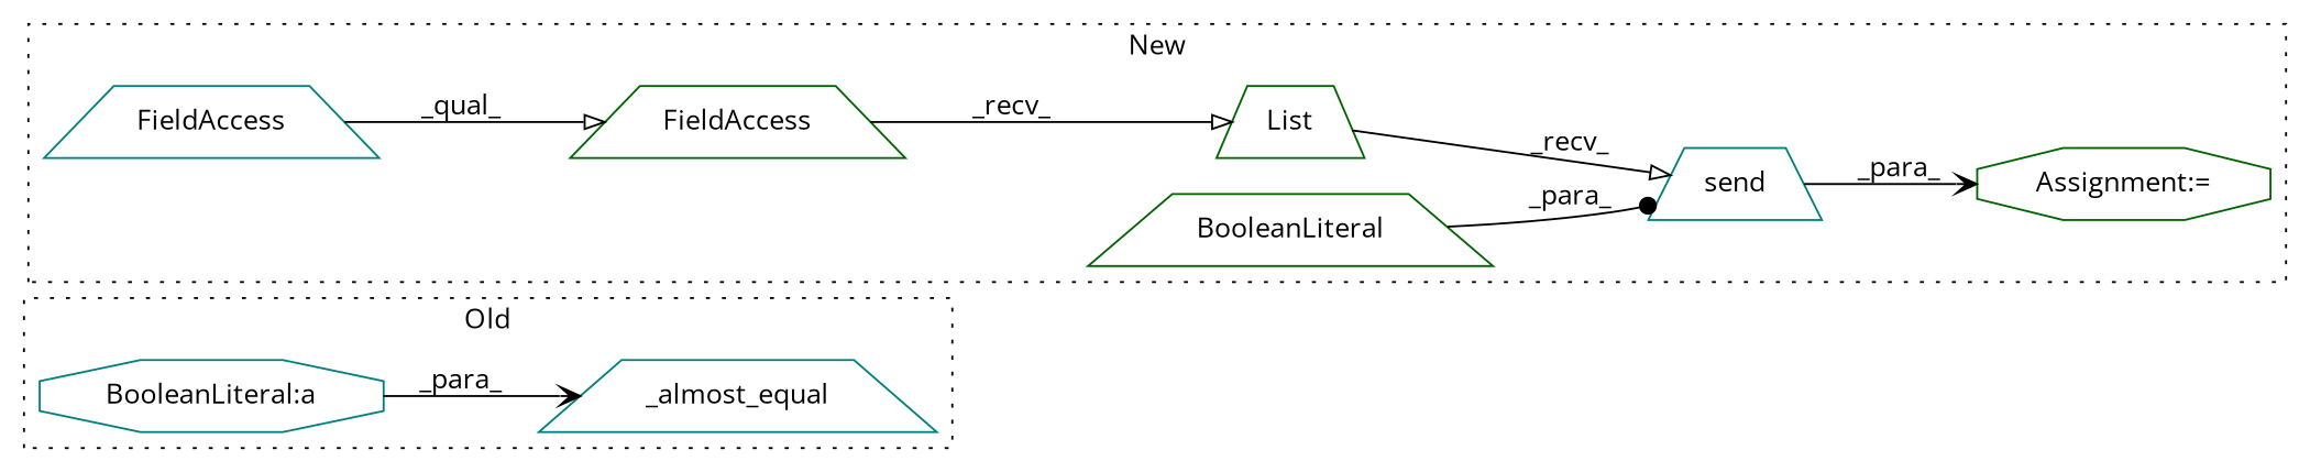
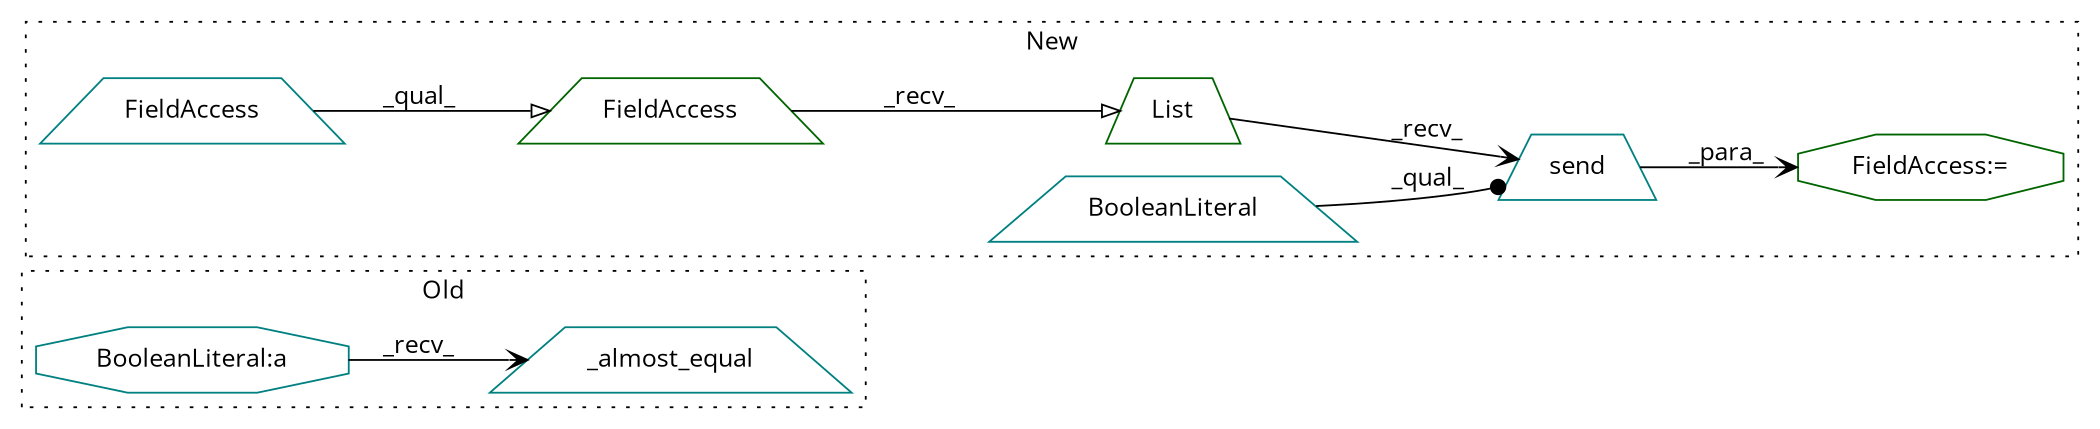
  digraph {
    fontname="Open Sans"
    rankdir=LR
    node [a=32 color=teal fontname="Open Sans" l="5,1" s=4929 shape=trapezium]
    edge [arrowhead=onormal fontname="Open Sans"]
    n1 [l="14,1" label=_almost_equal s="5069,5098"]
    n2 [a=27 l=3 label="BooleanLiteral:a" s=5014 shape=octagon]
    n3 [color=darkgreen label=List s="4945,4952"]
    n4 [a=22 color=darkgreen l=15 label=FieldAccess]
    n5 [a=22 l=8 label=FieldAccess]
    n6 [label=send s="4954,4968"]
-   n7 [a=9 color=darkgreen l=4 label=BooleanLiteral s=4964]
-   n8 [a=7 color=darkgreen l=1 label="Assignment:=" s=4928 shape=octagon]
+   n7 [a=9 l=4 label=BooleanLiteral s=4964]
+   n8 [a=7 color=darkgreen l=1 label="FieldAccess:=" s=4928 shape=octagon]
    subgraph cluster_1 {
      label=Old
      style=dotted
      n1
      n2
    }
    subgraph cluster_2 {
      label=New
      style=dotted
      n3
      n4
      n5
      n6
      n7
      n8
    }
-   n2 -> n1 [arrowhead=vee label=_para_]
-   n3 -> n6 [label=_recv_]
+   n2 -> n1 [arrowhead=vee label=_recv_]
+   n3 -> n6 [arrowhead=vee label=_recv_]
    n4 -> n3 [label=_recv_]
    n5 -> n4 [label=_qual_]
    n6 -> n8 [arrowhead=vee label=_para_]
-   n7 -> n6 [arrowhead=dot label=_para_]
+   n7 -> n6 [arrowhead=dot label=_qual_]
  }
